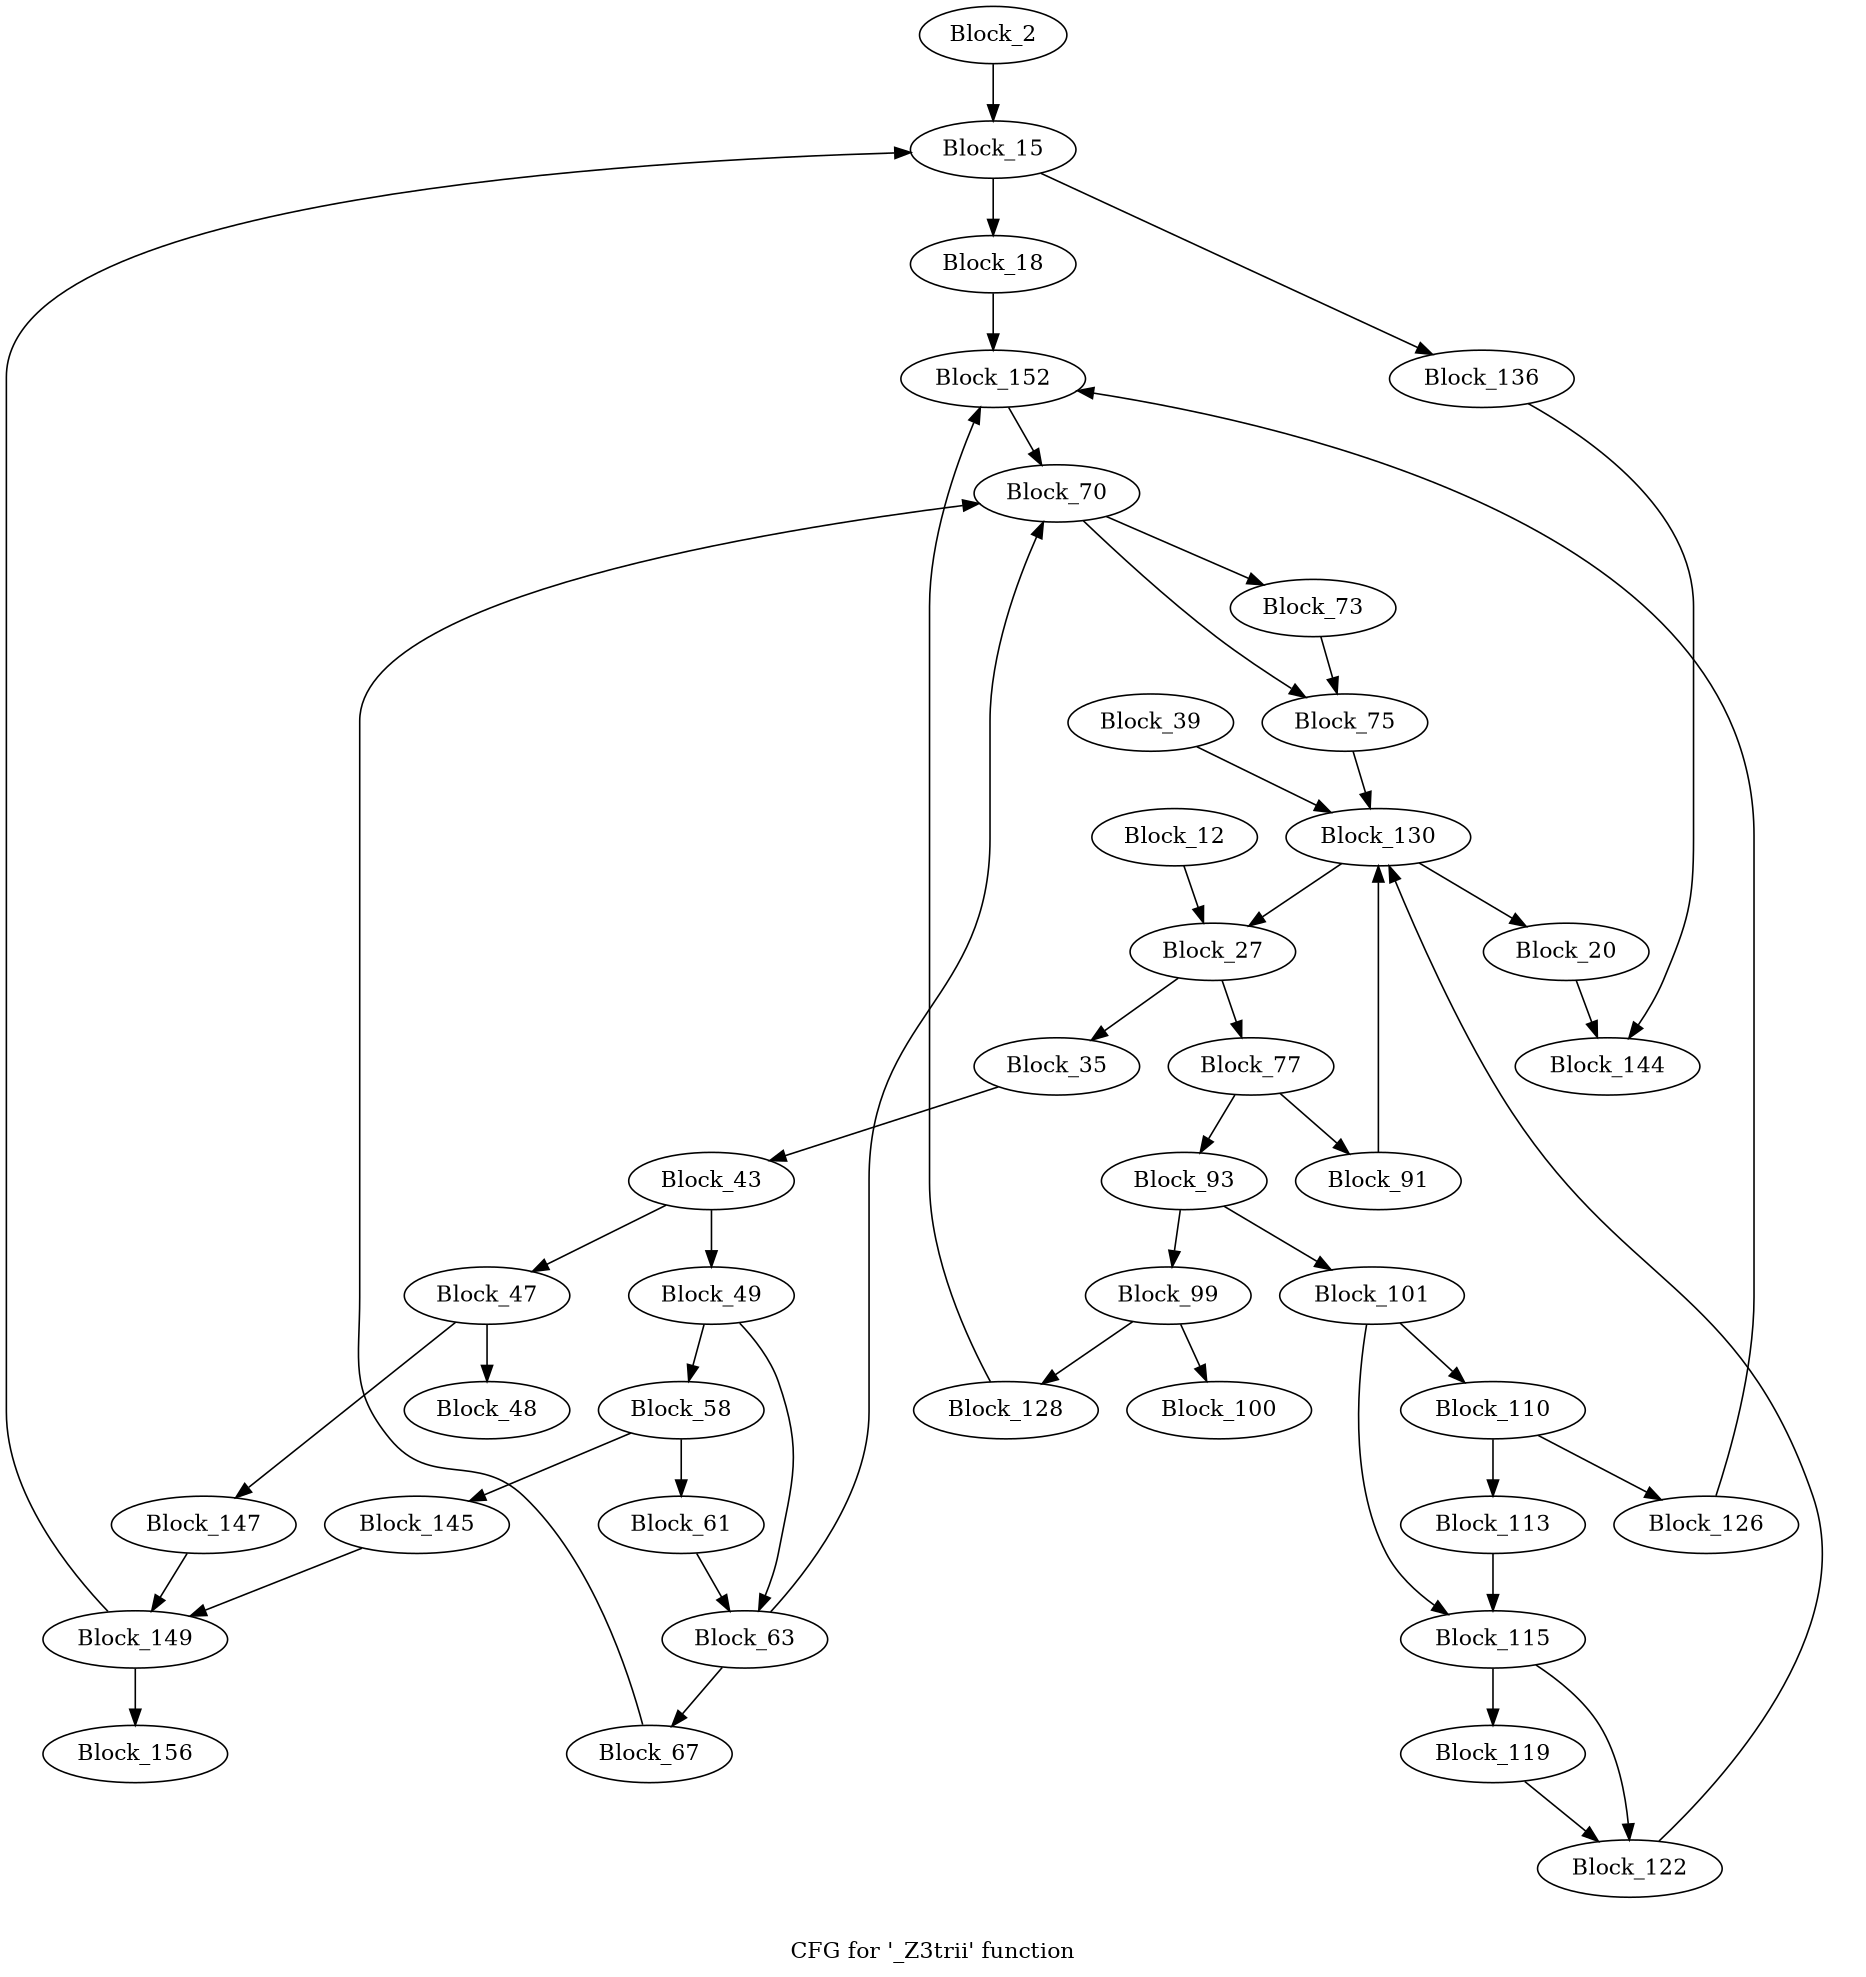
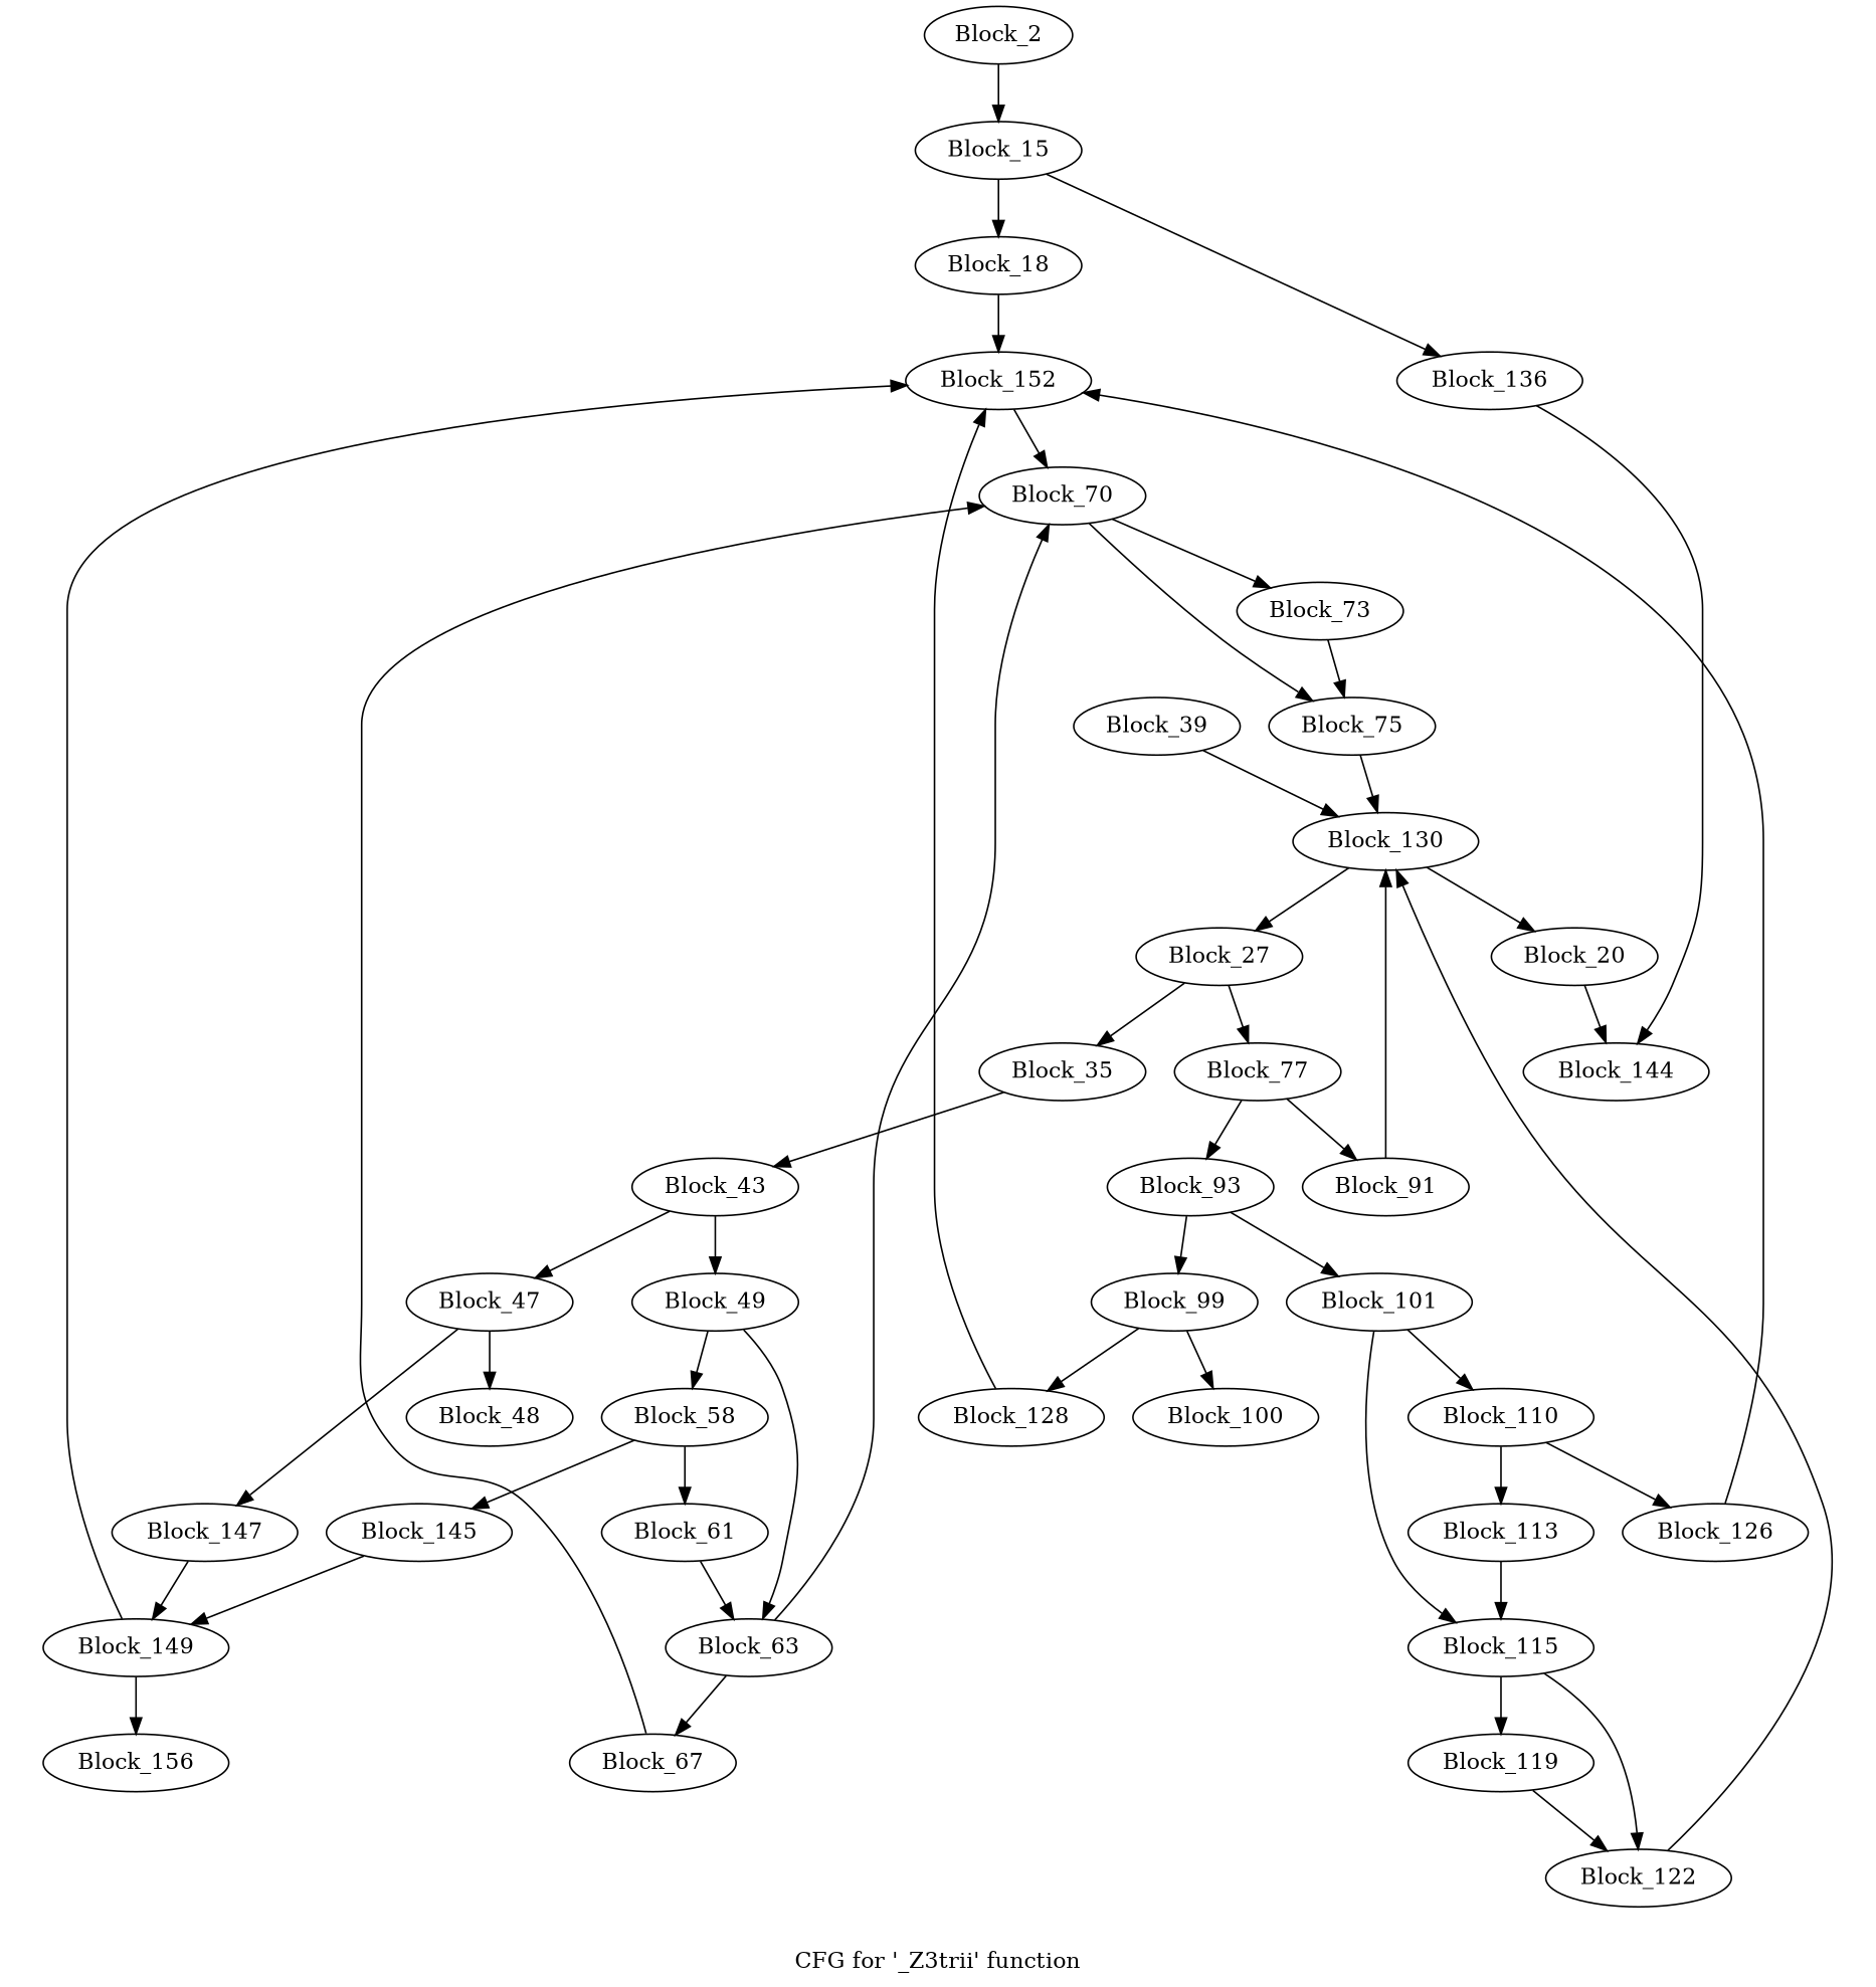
  digraph {
    label="CFG for '_Z3trii' function"
    n1 [label=Block_2]
    n2 [label=Block_15]
    n3 [label=Block_136]
    n4 [label=Block_18]
    n5 [label=Block_144]
    n6 [label=Block_152]
    n7 [label=Block_20]
-   n8 [label=Block_12]
    n9 [label=Block_27]
    n10 [label=Block_35]
    n11 [label=Block_77]
    n12 [label=Block_43]
    n13 [label=Block_93]
    n14 [label=Block_91]
    n15 [label=Block_70]
    n16 [label=Block_156]
    n17 [label=Block_47]
    n18 [label=Block_49]
    n19 [label=Block_39]
    n20 [label=Block_130]
    n21 [label=Block_99]
    n22 [label=Block_101]
    n23 [label=Block_48]
    n24 [label=Block_147]
    n25 [label=Block_63]
    n26 [label=Block_58]
    n27 [label=Block_149]
    n28 [label=Block_67]
    n29 [label=Block_61]
    n30 [label=Block_145]
    n31 [label=Block_75]
    n32 [label=Block_73]
    n33 [label=Block_100]
    n34 [label=Block_128]
    n35 [label=Block_115]
    n36 [label=Block_110]
    n37 [label=Block_119]
    n38 [label=Block_122]
    n39 [label=Block_113]
    n40 [label=Block_126]
    n1 -> n2 [tailport=s0]
    n2 -> n3
    n2 -> n4
    n3 -> n5
    n4 -> n6
    n6 -> n15
    n7 -> n5
-   n8 -> n9
    n9 -> n10 [tailport=s0]
    n9 -> n11 [tailport=s1]
    n10 -> n12 [tailport=s0]
    n11 -> n13 [tailport=s0]
    n11 -> n14 [tailport=s1]
    n12 -> n17 [tailport=s0]
    n12 -> n18 [tailport=s1]
    n13 -> n21 [tailport=s0]
    n13 -> n22 [tailport=s1]
    n14 -> n20
    n15 -> n31 [tailport=s0]
    n15 -> n32 [tailport=s1]
    n17 -> n23
    n17 -> n24
    n18 -> n25 [tailport=s0]
    n18 -> n26 [tailport=s1]
    n19 -> n20
    n20 -> n7 [tailport=s0]
    n20 -> n9 [tailport=s1]
    n21 -> n33
    n21 -> n34
    n22 -> n35 [tailport=s0]
    n22 -> n36 [tailport=s1]
    n24 -> n27
    n25 -> n15 [tailport=s1]
    n25 -> n28 [tailport=s0]
    n26 -> n29
    n26 -> n30
-   n27 -> n2 [tailport=s1]
+   n27 -> n6 [tailport=s1]
    n27 -> n16 [tailport=s0]
    n28 -> n15
    n29 -> n25
    n30 -> n27
    n31 -> n20
    n32 -> n31
    n34 -> n6
    n35 -> n37 [tailport=s0]
    n35 -> n38 [tailport=s1]
    n36 -> n39
    n36 -> n40
    n37 -> n38
    n38 -> n20
    n39 -> n35
    n40 -> n6
  }
